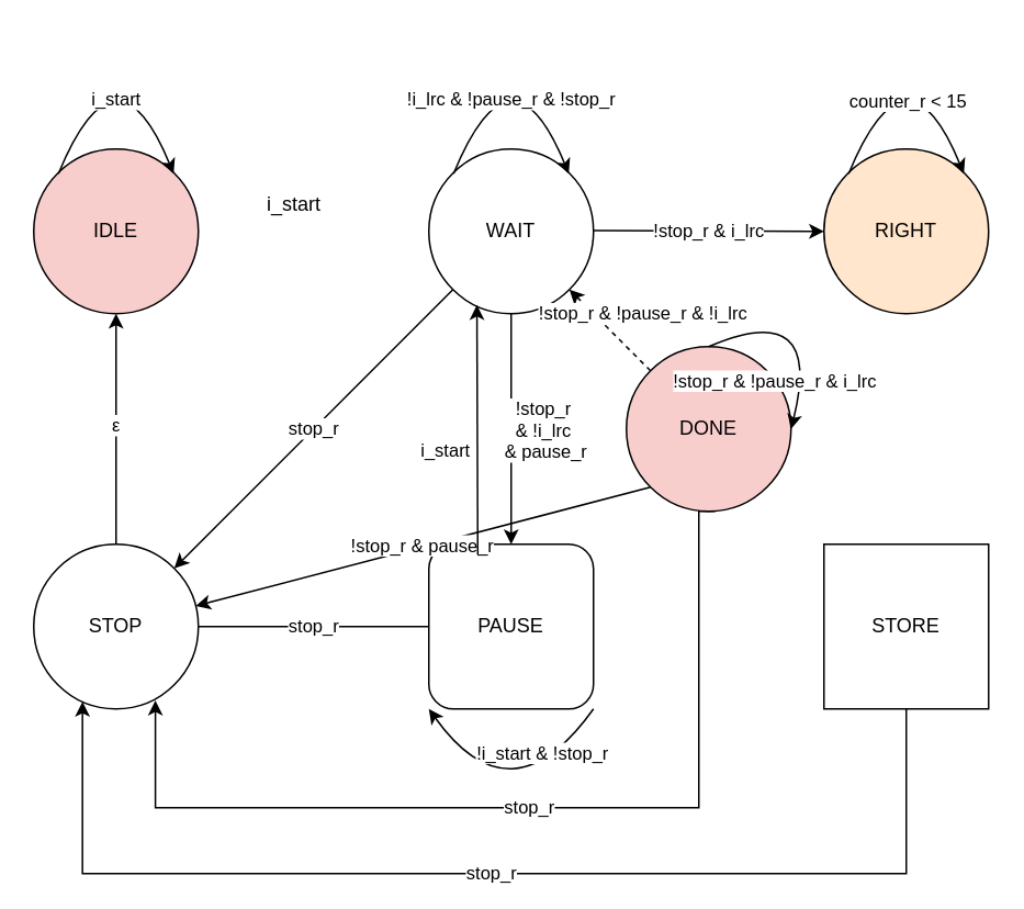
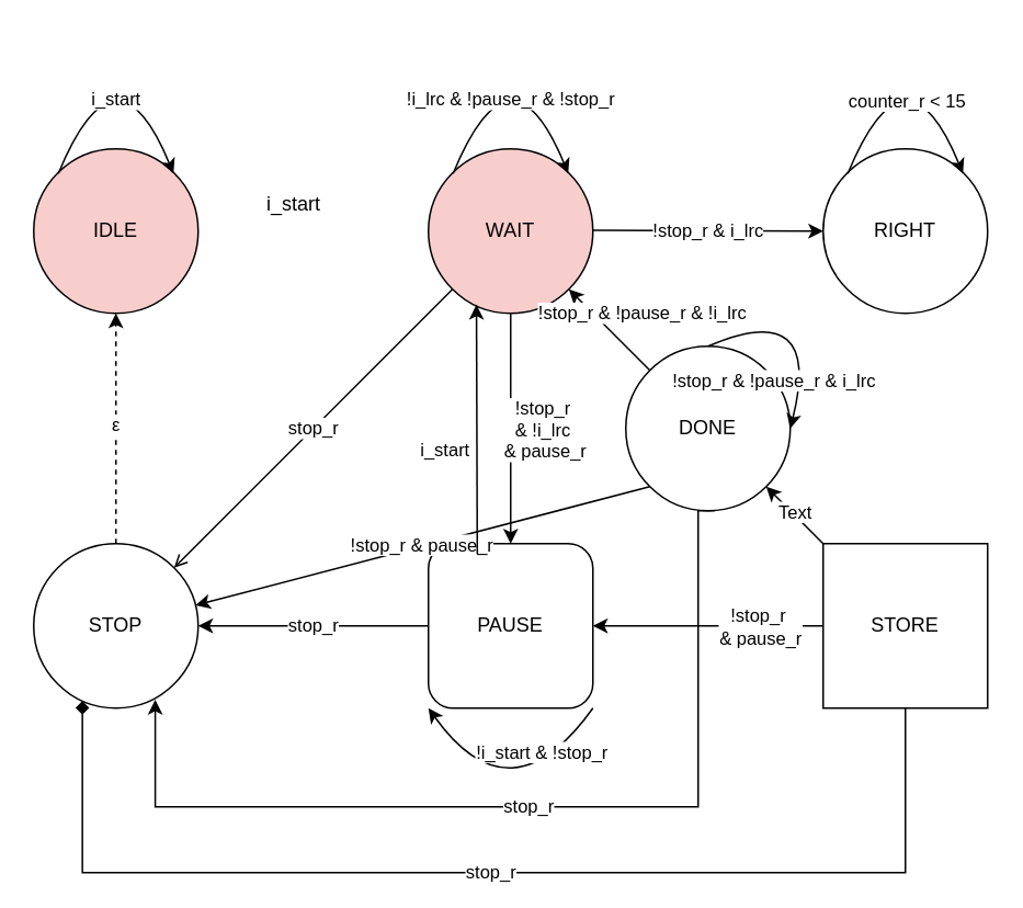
  <mxCell id="0" />
  <mxCell id="1" parent="0" />
  <mxCell id="2" value="IDLE" style="ellipse;whiteSpace=wrap;html=1;aspect=fixed;fillColor=#f8cecc;" vertex="1" parent="1"><mxGeometry x="20" y="90" width="100" height="100" as="geometry" /></mxCell>
  <mxCell id="3" value="" style="edgeStyle=orthogonalEdgeStyle;rounded=0;orthogonalLoop=1;jettySize=auto;html=1;exitX=0.5;exitY=1;exitDx=0;exitDy=0;entryX=0.5;entryY=0;entryDx=0;entryDy=0;" edge="1" parent="1" source="5" target="13"><mxGeometry x="0.143" y="70" relative="1" as="geometry"><mxPoint as="offset" /></mxGeometry></mxCell>
  <mxCell id="4" value="!stop_r&amp;nbsp;&lt;div&gt;&amp;amp; !i_lrc&amp;nbsp;&lt;/div&gt;&lt;div&gt;&amp;amp;&amp;nbsp;pause_r&lt;/div&gt;" style="edgeLabel;html=1;align=center;verticalAlign=middle;resizable=0;points=[];" vertex="1" connectable="0" parent="3"><mxGeometry x="0.098" relative="1" as="geometry"><mxPoint x="20" y="-7" as="offset" /></mxGeometry></mxCell>
- <mxCell id="5" value="WAIT" style="ellipse;whiteSpace=wrap;html=1;aspect=fixed;" vertex="1" parent="1"><mxGeometry x="260" y="90" width="100" height="100" as="geometry" /></mxCell>
- <mxCell id="6" value="RIGHT" style="ellipse;whiteSpace=wrap;html=1;aspect=fixed;fillColor=#ffe6cc;" vertex="1" parent="1"><mxGeometry x="500" y="90" width="100" height="100" as="geometry" /></mxCell>
+ <mxCell id="5" value="WAIT" style="ellipse;whiteSpace=wrap;html=1;aspect=fixed;fillColor=#f8cecc;" vertex="1" parent="1"><mxGeometry x="260" y="90" width="100" height="100" as="geometry" /></mxCell>
+ <mxCell id="6" value="RIGHT" style="ellipse;whiteSpace=wrap;html=1;aspect=fixed;" vertex="1" parent="1"><mxGeometry x="500" y="90" width="100" height="100" as="geometry" /></mxCell>
  <mxCell id="7" value="" style="endArrow=classic;html=1;rounded=0;entryX=0;entryY=0.5;entryDx=0;entryDy=0;" edge="1" parent="1" target="6"><mxGeometry width="50" height="50" relative="1" as="geometry"><mxPoint x="360" y="139.57" as="sourcePoint" /><mxPoint x="460" y="139.57" as="targetPoint" /></mxGeometry></mxCell>
  <mxCell id="8" value="!stop_r &amp;amp; i_lrc" style="edgeLabel;html=1;align=center;verticalAlign=middle;resizable=0;points=[];" vertex="1" connectable="0" parent="7"><mxGeometry x="-0.351" relative="1" as="geometry"><mxPoint x="25" as="offset" /></mxGeometry></mxCell>
- <mxCell id="9" value="DONE" style="ellipse;whiteSpace=wrap;html=1;aspect=fixed;fillColor=#f8cecc;" vertex="1" parent="1"><mxGeometry x="380" y="210" width="100" height="100" as="geometry" /></mxCell>
+ <mxCell id="9" value="DONE" style="ellipse;whiteSpace=wrap;html=1;aspect=fixed;" vertex="1" parent="1"><mxGeometry x="380" y="210" width="100" height="100" as="geometry" /></mxCell>
+ <mxCell id="10" value="" style="endArrow=classic;html=1;rounded=0;entryX=1;entryY=1;entryDx=0;entryDy=0;exitX=0;exitY=0;exitDx=0;exitDy=0;" edge="1" parent="1" source="15" target="9"><mxGeometry width="50" height="50" relative="1" as="geometry"><mxPoint x="440" y="410" as="sourcePoint" /><mxPoint x="440" y="470" as="targetPoint" /></mxGeometry></mxCell>
+ <mxCell id="11" value="Text" style="edgeLabel;html=1;align=center;verticalAlign=middle;resizable=0;points=[];" vertex="1" connectable="0" parent="10"><mxGeometry x="0.03" y="-2" relative="1" as="geometry"><mxPoint x="-1" as="offset" /></mxGeometry></mxCell>
  <mxCell id="12" value="stop_r" style="edgeStyle=orthogonalEdgeStyle;rounded=0;orthogonalLoop=1;jettySize=auto;html=1;exitX=0.5;exitY=1;exitDx=0;exitDy=0;entryX=0.699;entryY=0.949;entryDx=0;entryDy=0;entryPerimeter=0;" edge="1" parent="1"><mxGeometry relative="1" as="geometry"><mxPoint x="434" y="310" as="sourcePoint" /><mxPoint x="93.9" y="424.9" as="targetPoint" /><Array as="points"><mxPoint x="424" y="310" /><mxPoint x="424" y="490" /><mxPoint x="94" y="490" /></Array></mxGeometry></mxCell>
  <mxCell id="13" value="PAUSE" style="whiteSpace=wrap;html=1;aspect=fixed;rounded=1;" vertex="1" parent="1"><mxGeometry x="260" y="330" width="100" height="100" as="geometry" /></mxCell>
- <mxCell id="14" value="stop_r" style="edgeStyle=orthogonalEdgeStyle;rounded=0;orthogonalLoop=1;jettySize=auto;html=1;exitX=0.5;exitY=1;exitDx=0;exitDy=0;entryX=0.296;entryY=0.956;entryDx=0;entryDy=0;entryPerimeter=0;" edge="1" parent="1" source="15" target="16"><mxGeometry relative="1" as="geometry"><Array as="points"><mxPoint x="550" y="530" /><mxPoint x="50" y="530" /></Array></mxGeometry></mxCell>
+ <mxCell id="14" value="stop_r" style="edgeStyle=orthogonalEdgeStyle;rounded=0;orthogonalLoop=1;jettySize=auto;html=1;exitX=0.5;exitY=1;exitDx=0;exitDy=0;entryX=0.296;entryY=0.956;entryDx=0;entryDy=0;entryPerimeter=0;endArrow=diamond;" edge="1" parent="1" source="15" target="16"><mxGeometry relative="1" as="geometry"><Array as="points"><mxPoint x="550" y="530" /><mxPoint x="50" y="530" /></Array></mxGeometry></mxCell>
  <mxCell id="15" value="STORE" style="whiteSpace=wrap;html=1;aspect=fixed;rounded=0;" vertex="1" parent="1"><mxGeometry x="500" y="330" width="100" height="100" as="geometry" /></mxCell>
  <mxCell id="16" value="STOP" style="ellipse;whiteSpace=wrap;html=1;aspect=fixed;" vertex="1" parent="1"><mxGeometry x="20" y="330" width="100" height="100" as="geometry" /></mxCell>
- <mxCell id="17" value="" style="endArrow=classic;html=1;rounded=0;entryX=1;entryY=1;entryDx=0;entryDy=0;exitX=0;exitY=0;exitDx=0;exitDy=0;dashed=1;" edge="1" parent="1" source="9" target="5"><mxGeometry width="50" height="50" relative="1" as="geometry"><mxPoint x="330" y="280" as="sourcePoint" /><mxPoint x="280" y="230" as="targetPoint" /></mxGeometry></mxCell>
+ <mxCell id="17" value="" style="endArrow=classic;html=1;rounded=0;entryX=1;entryY=1;entryDx=0;entryDy=0;exitX=0;exitY=0;exitDx=0;exitDy=0;" edge="1" parent="1" source="9" target="5"><mxGeometry width="50" height="50" relative="1" as="geometry"><mxPoint x="330" y="280" as="sourcePoint" /><mxPoint x="280" y="230" as="targetPoint" /></mxGeometry></mxCell>
  <mxCell id="18" value="!stop_r &amp;amp; !pause_r &amp;amp; !i_lrc" style="edgeLabel;html=1;align=center;verticalAlign=middle;resizable=0;points=[];" vertex="1" connectable="0" parent="17"><mxGeometry x="0.002" y="2" relative="1" as="geometry"><mxPoint x="21" y="-12" as="offset" /></mxGeometry></mxCell>
- <mxCell id="19" value="" style="endArrow=classic;html=1;rounded=0;entryX=0.5;entryY=1;entryDx=0;entryDy=0;exitX=0.5;exitY=0;exitDx=0;exitDy=0;" edge="1" parent="1" source="16" target="2"><mxGeometry width="50" height="50" relative="1" as="geometry"><mxPoint x="160" y="220" as="sourcePoint" /><mxPoint x="160" y="360" as="targetPoint" /></mxGeometry></mxCell>
+ <mxCell id="19" value="" style="endArrow=classic;html=1;rounded=0;entryX=0.5;entryY=1;entryDx=0;entryDy=0;exitX=0.5;exitY=0;exitDx=0;exitDy=0;dashed=1;" edge="1" parent="1" source="16" target="2"><mxGeometry width="50" height="50" relative="1" as="geometry"><mxPoint x="160" y="220" as="sourcePoint" /><mxPoint x="160" y="360" as="targetPoint" /></mxGeometry></mxCell>
  <mxCell id="20" value="ε" style="edgeLabel;html=1;align=center;verticalAlign=middle;resizable=0;points=[];" vertex="1" connectable="0" parent="19"><mxGeometry x="0.048" y="1" relative="1" as="geometry"><mxPoint as="offset" /></mxGeometry></mxCell>
  <mxCell id="21" value="!stop_r &amp; pause_r" style="endArrow=classic;html=1;rounded=0;exitX=0;exitY=1;exitDx=0;exitDy=0;" edge="1" parent="1" source="9" target="16"><mxGeometry width="50" height="50" relative="1" as="geometry"><mxPoint x="390" y="290" as="sourcePoint" /><mxPoint x="390" y="430" as="targetPoint" /></mxGeometry></mxCell>
- <mxCell id="24" value="stop_r" style="endArrow=none;html=1;rounded=0;exitX=0;exitY=0.5;exitDx=0;exitDy=0;" edge="1" parent="1" source="13" target="16"><mxGeometry width="50" height="50" relative="1" as="geometry"><mxPoint x="415" y="315" as="sourcePoint" /><mxPoint x="365" y="365" as="targetPoint" /></mxGeometry></mxCell>
- <mxCell id="25" value="stop_r" style="endArrow=classic;html=1;rounded=0;exitX=0;exitY=1;exitDx=0;exitDy=0;" edge="1" parent="1" source="5" target="16"><mxGeometry width="50" height="50" relative="1" as="geometry"><mxPoint x="180" y="280" as="sourcePoint" /><mxPoint x="230" y="230" as="targetPoint" /></mxGeometry></mxCell>
+ <mxCell id="22" value="" style="endArrow=classic;html=1;rounded=0;entryX=1;entryY=0.5;entryDx=0;entryDy=0;exitX=0;exitY=0.5;exitDx=0;exitDy=0;" edge="1" parent="1" source="15" target="13"><mxGeometry width="50" height="50" relative="1" as="geometry"><mxPoint x="490" y="380" as="sourcePoint" /><mxPoint x="405" y="430" as="targetPoint" /></mxGeometry></mxCell>
+ <mxCell id="23" value="!stop_r&amp;nbsp;&lt;div&gt;&amp;amp; pause_r&lt;/div&gt;" style="edgeLabel;html=1;align=center;verticalAlign=middle;resizable=0;points=[];" vertex="1" connectable="0" parent="22"><mxGeometry x="-0.381" y="1" relative="1" as="geometry"><mxPoint x="4" y="-1" as="offset" /></mxGeometry></mxCell>
+ <mxCell id="24" value="stop_r" style="endArrow=classic;html=1;rounded=0;exitX=0;exitY=0.5;exitDx=0;exitDy=0;" edge="1" parent="1" source="13" target="16"><mxGeometry width="50" height="50" relative="1" as="geometry"><mxPoint x="415" y="315" as="sourcePoint" /><mxPoint x="365" y="365" as="targetPoint" /></mxGeometry></mxCell>
+ <mxCell id="25" value="stop_r" style="endArrow=open;html=1;rounded=0;exitX=0;exitY=1;exitDx=0;exitDy=0;" edge="1" parent="1" source="5" target="16"><mxGeometry width="50" height="50" relative="1" as="geometry"><mxPoint x="180" y="280" as="sourcePoint" /><mxPoint x="230" y="230" as="targetPoint" /></mxGeometry></mxCell>
  <mxCell id="26" value="" style="curved=1;endArrow=classic;html=1;rounded=0;exitX=0.5;exitY=0;exitDx=0;exitDy=0;entryX=1;entryY=0.5;entryDx=0;entryDy=0;" edge="1" parent="1" source="9" target="9"><mxGeometry width="50" height="50" relative="1" as="geometry"><mxPoint x="415" y="215" as="sourcePoint" /><mxPoint x="485" y="215" as="targetPoint" /><Array as="points"><mxPoint x="500" y="180" /></Array></mxGeometry></mxCell>
  <mxCell id="27" value="!stop_r &amp;amp; !pause_r &amp;amp; i_lrc" style="edgeLabel;html=1;align=center;verticalAlign=middle;resizable=0;points=[];" vertex="1" connectable="0" parent="26"><mxGeometry x="0.348" y="-12" relative="1" as="geometry"><mxPoint x="-11" y="23" as="offset" /></mxGeometry></mxCell>
  <mxCell id="28" value="" style="curved=1;endArrow=classic;html=1;rounded=0;exitX=1;exitY=1;exitDx=0;exitDy=0;entryX=0;entryY=1;entryDx=0;entryDy=0;" edge="1" parent="1" source="13" target="13"><mxGeometry width="50" height="50" relative="1" as="geometry"><mxPoint x="275" y="495" as="sourcePoint" /><mxPoint x="345" y="495" as="targetPoint" /><Array as="points"><mxPoint x="310" y="500" /></Array></mxGeometry></mxCell>
  <mxCell id="29" value="!i_start &amp;amp; !stop_r" style="edgeLabel;html=1;align=center;verticalAlign=middle;resizable=0;points=[];" vertex="1" connectable="0" parent="28"><mxGeometry x="-0.539" y="-10" relative="1" as="geometry"><mxPoint as="offset" /></mxGeometry></mxCell>
  <mxCell id="30" value="i_start" style="curved=1;endArrow=classic;html=1;rounded=0;exitX=1;exitY=1;exitDx=0;exitDy=0;entryX=0;entryY=1;entryDx=0;entryDy=0;" edge="1" parent="1"><mxGeometry x="0.402" y="-15" width="50" height="50" relative="1" as="geometry"><mxPoint x="35" y="105" as="sourcePoint" /><mxPoint x="105" y="105" as="targetPoint" /><Array as="points"><mxPoint x="70" y="20" /></Array><mxPoint as="offset" /></mxGeometry></mxCell>
  <mxCell id="31" value="!i_lrc &amp;amp; !pause_r &amp;amp; !stop_r" style="curved=1;endArrow=classic;html=1;rounded=0;exitX=1;exitY=1;exitDx=0;exitDy=0;entryX=0;entryY=1;entryDx=0;entryDy=0;" edge="1" parent="1"><mxGeometry x="0.402" y="-15" width="50" height="50" relative="1" as="geometry"><mxPoint x="275" y="105" as="sourcePoint" /><mxPoint x="345" y="105" as="targetPoint" /><Array as="points"><mxPoint x="310" y="20" /></Array><mxPoint as="offset" /></mxGeometry></mxCell>
  <mxCell id="32" value="" style="curved=1;endArrow=classic;html=1;rounded=0;exitX=1;exitY=1;exitDx=0;exitDy=0;entryX=0;entryY=1;entryDx=0;entryDy=0;" edge="1" parent="1"><mxGeometry width="50" height="50" relative="1" as="geometry"><mxPoint x="515" y="105" as="sourcePoint" /><mxPoint x="585" y="105" as="targetPoint" /><Array as="points"><mxPoint x="550" y="20" /></Array></mxGeometry></mxCell>
  <mxCell id="33" value="counter_r &amp;lt; 15" style="edgeLabel;html=1;align=center;verticalAlign=middle;resizable=0;points=[];" vertex="1" connectable="0" parent="32"><mxGeometry x="0.529" y="-6" relative="1" as="geometry"><mxPoint x="-13" y="-7" as="offset" /></mxGeometry></mxCell>
  <mxCell id="34" value="i_start" style="text;whiteSpace=wrap;" vertex="1" parent="1"><mxGeometry x="160" y="110" width="40" height="30" as="geometry" /></mxCell>
  <mxCell id="35" value="" style="endArrow=classic;html=1;rounded=0;entryX=0.292;entryY=0.947;entryDx=0;entryDy=0;entryPerimeter=0;exitX=0.297;exitY=0.062;exitDx=0;exitDy=0;exitPerimeter=0;" edge="1" parent="1" source="13" target="5"><mxGeometry width="50" height="50" relative="1" as="geometry"><mxPoint x="290" y="320" as="sourcePoint" /><mxPoint x="430" y="270" as="targetPoint" /></mxGeometry></mxCell>
  <mxCell id="36" value="i_start&lt;div&gt;&lt;br&gt;&lt;/div&gt;" style="edgeLabel;html=1;align=center;verticalAlign=middle;resizable=0;points=[];" vertex="1" connectable="0" parent="35"><mxGeometry x="-0.25" y="2" relative="1" as="geometry"><mxPoint x="-18" as="offset" /></mxGeometry></mxCell>
